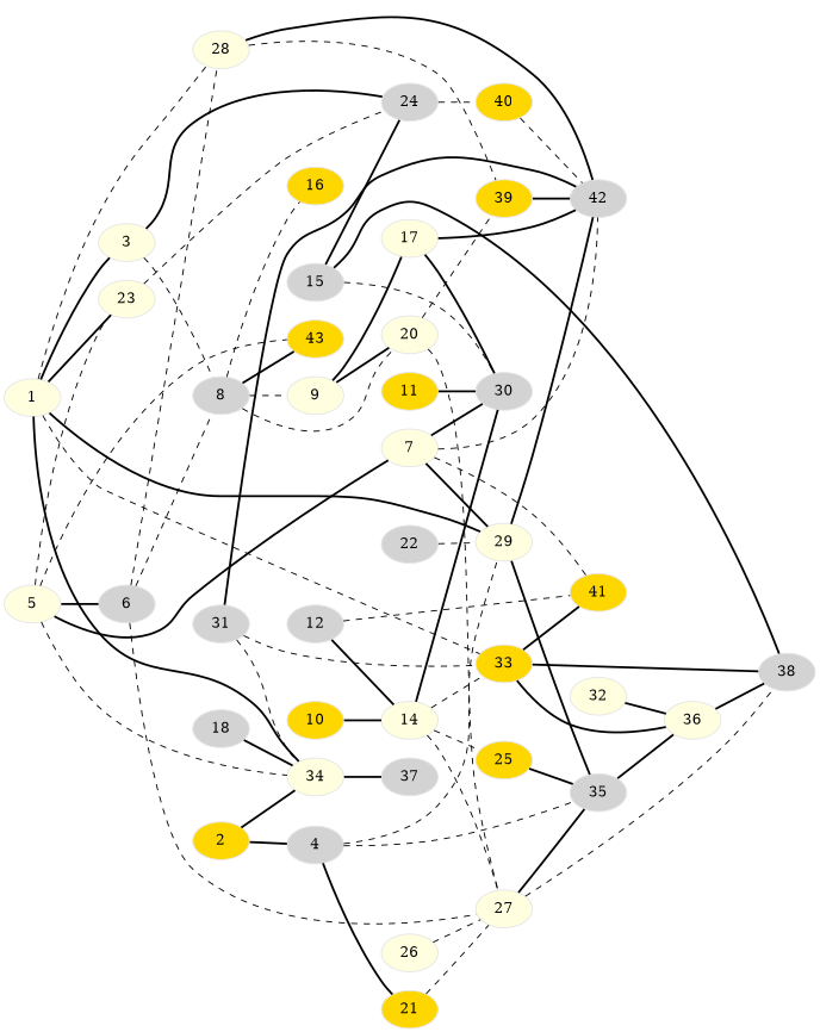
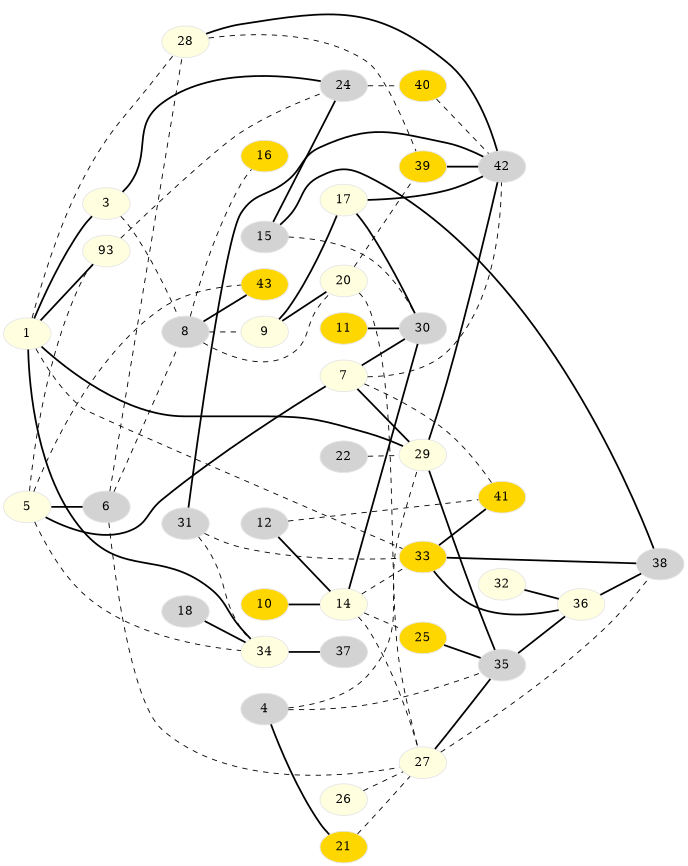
  graph {
    rankdir=LR
    node [color=gray90 fillcolor=lightyellow style=filled]
    edge [style=bold weight=1.0]
    1
    3
-   23
+   23 [label=93]
    28
    29
    33 [fillcolor=gold]
    34
    8 [fillcolor=lightgrey]
    24 [fillcolor=lightgrey]
    42 [fillcolor=lightgrey]
    39 [fillcolor=gold]
    35 [fillcolor=lightgrey]
    41 [fillcolor=gold]
    38 [fillcolor=lightgrey]
    36
    37 [fillcolor=lightgrey]
-   2 [fillcolor=gold]
    4 [fillcolor=lightgrey]
    21 [fillcolor=gold]
    43 [fillcolor=gold]
    9
    16 [fillcolor=gold]
    20
    40 [fillcolor=gold]
    27
    5
    6 [fillcolor=lightgrey]
    7
    30 [fillcolor=lightgrey]
    17
    10 [fillcolor=gold]
    14
    25 [fillcolor=gold]
    11 [fillcolor=gold]
    12 [fillcolor=lightgrey]
    15 [fillcolor=lightgrey]
    18 [fillcolor=lightgrey]
    22 [fillcolor=lightgrey]
    26
    31 [fillcolor=lightgrey]
    32
    1 -- 3
    1 -- 23
    1 -- 28 [style=dashed]
    1 -- 29
    1 -- 33 [style=dashed]
    1 -- 34
    3 -- 8 [style=dashed]
    3 -- 24
    23 -- 24 [style=dashed]
    28 -- 42
    28 -- 39 [style=dashed]
    29 -- 42
    29 -- 35
    33 -- 41
    33 -- 38
    33 -- 36
    34 -- 37
    8 -- 43 [weight=2.0]
    8 -- 9 [style=dashed]
    8 -- 16 [style=dashed]
    8 -- 20 [style=dashed]
    24 -- 40 [style=dashed]
    39 -- 42
    35 -- 36
    36 -- 38
-   2 -- 34
-   2 -- 4
    4 -- 29 [style=dashed]
    4 -- 35 [style=dashed]
    4 -- 21
    21 -- 27 [style=dashed]
    9 -- 20
    9 -- 17
    20 -- 39 [style=dashed]
    20 -- 27 [style=dashed]
    40 -- 42 [style=dashed]
    27 -- 35
    27 -- 38 [style=dashed]
    5 -- 23 [style=dashed]
    5 -- 34 [style=dashed]
    5 -- 43 [style=dashed]
    5 -- 6
    5 -- 7
    6 -- 28 [style=dashed]
    6 -- 8 [style=dashed]
    6 -- 27 [style=dashed]
    7 -- 29
    7 -- 42 [style=dashed weight=2.0]
    7 -- 41 [style=dashed]
    7 -- 30
    17 -- 42
    17 -- 30
    10 -- 14
    14 -- 33 [style=dashed]
    14 -- 27 [style=dashed]
    14 -- 30
    14 -- 25 [style=dashed]
    25 -- 35
    11 -- 30
    12 -- 41 [style=dashed]
    12 -- 14
    15 -- 24
    15 -- 38
    15 -- 30 [style=dashed]
    18 -- 34
    22 -- 29 [style=dashed]
    26 -- 27 [style=dashed]
    31 -- 33 [style=dashed]
    31 -- 34 [style=dashed weight=2.0]
    31 -- 42
    32 -- 36
  }
